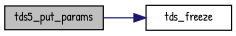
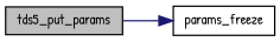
  digraph {
    rankdir=LR
    fontname="Patrick Hand"
    node [color=black fontname="Patrick Hand" fontsize=10 shape=record style=filled]
    n1 [fillcolor=grey75 fontcolor=black height=0.2 label=tds5_put_params width=0.4]
-   n2 [fillcolor=white height=0.2 label=tds_freeze width=0.4]
+   n2 [fillcolor=white height=0.2 label=params_freeze width=0.4]
    n1 -> n2 [color=midnightblue fontname="Patrick Hand" fontsize=10 labelfontname=Helvetica labelfontsize=10 style=solid]
  }
